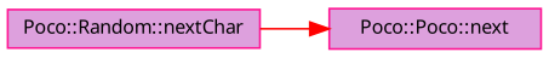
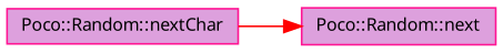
  digraph {
    rankdir=LR
    fontname="Noto Sans"
    node [color=deeppink fillcolor=plum fontname="Noto Sans" fontsize=10 shape=record style=filled]
    n1 [fontcolor=black height=0.2 label="Poco::Random::nextChar" width=0.4]
-   n2 [height=0.2 label="Poco::Poco::next" width=0.4]
+   n2 [height=0.2 label="Poco::Random::next" width=0.4]
    n1 -> n2 [color=red fontname="Noto Sans" fontsize=10 labelfontname=Helvetica labelfontsize=10 style=solid]
  }
